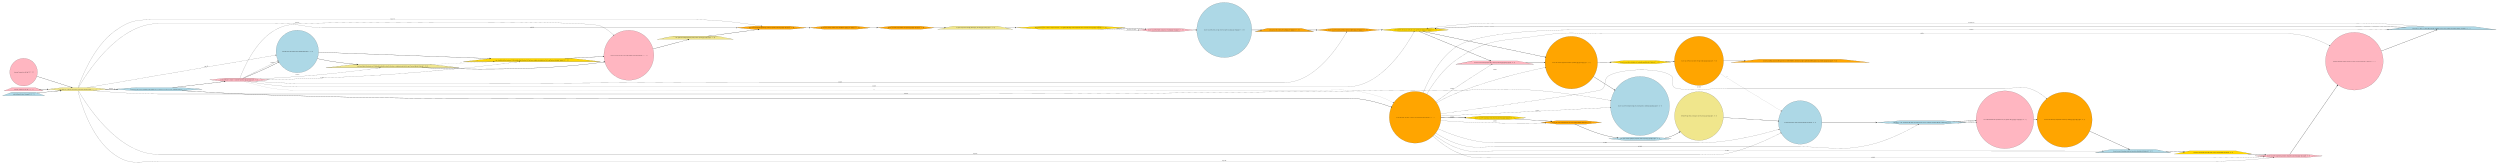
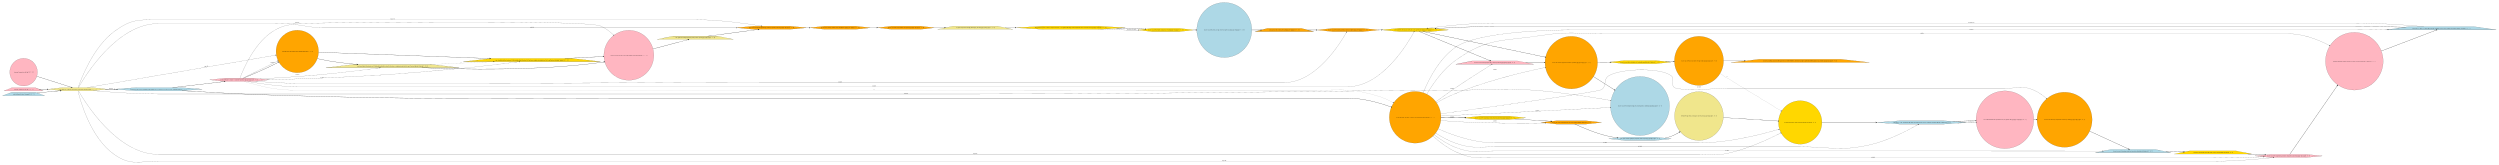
  digraph {
    fontname=Roboto
    rankdir=LR
    node [fillcolor=orange fontname=Roboto shape=hexagon style=filled]
    edge [arrowhead=tee fontname=Roboto style=bold]
    n1 [label="compactionTask.execute(null)@@@17@@@['1', '1', '0']" shape=trapezium]
    n2 [label="Assert.assertFalse(repairedContains(sstable))@@@18@@@['1', '1', '0']"]
    n3 [fillcolor=gold label="csm.handleNotification(notification,cfs.getTracker())@@@19@@@['1', '1', '1']"]
    n4 [fillcolor=lightblue label="notification = new SSTableRepairStatusChanged(Collections.singleton(sstable))@@@11@@@['0', '0', '1']"]
    n5 [fillcolor=lightpink label="csm.handleNotification(notification,cfs.getTracker())@@@12@@@['0', '0', '1']" shape=circle]
    n6 [label="Assert.assertFalse(unrepairedContains(sstable))@@@13@@@['0', '0', '1']" shape=circle]
    n7 [fillcolor=lightpink label="Assert.assertFalse(unrepairedContains(sstable))@@@20@@@['0', '0', '1']" shape=trapezium]
    n8 [label="Assert.assertTrue(repairedContains(sstable))@@@21@@@['1', '1', '1']" shape=circle]
    n9 [fillcolor=gold label="Assert.assertFalse(sstable.isPendingRepair())@@@21@@@['1', '1', '0']"]
    n10 [fillcolor=lightblue label="Assert.assertFalse(pendingContains(repairID,sstable))@@@22@@@['0', '0', '1']" shape=circle]
    n11 [fillcolor=lightpink label="cleanupCompactionFailed['0', '1', '0']" shape=circle]
    n12 [fillcolor=khaki label="UUID repairID = registerSession(cfs,true,true)@@@3@@@['1', '1', '1']"]
    n13 [label="Assert.assertNotNull(pendingContains(repairID,sstable))@@@10@@@['1', '1', '0']"]
    n14 [fillcolor=lightpink label="LocalSessionAccessor.failUnsafe(repairID)@@@8@@@['1', '1', '0']" shape=circle]
-   n15 [fillcolor=lightblue label="mutateRepaired(sstable,repairID)@@@10@@@['0', '0', '1']" shape=circle]
-   n16 [fillcolor=lightblue label="mutateRepaired(sstable,repairID)@@@6@@@['1', '1', '0']" shape=circle]
+   n15 [fillcolor=gold label="mutateRepaired(sstable,repairID)@@@10@@@['0', '0', '1']" shape=circle]
+   n16 [label="mutateRepaired(sstable,repairID)@@@6@@@['1', '1', '0']" shape=circle]
    n17 [fillcolor=lightblue label="LocalSessionAccessor.prepareUnsafe(repairID,COORDINATOR,PARTICIPANTS)@@@4@@@['1', '1', '1']"]
    n18 [fillcolor=lightpink label="Assert.assertTrue(pendingContains(repairID,sstable))@@@16@@@['0', '0', '1']"]
-   n19 [fillcolor=lightpink label="Assert.assertNotNull(compactionTask)@@@15@@@['1', '1', '0']"]
+   n19 [fillcolor=gold label="Assert.assertNotNull(compactionTask)@@@15@@@['1', '1', '0']"]
    n20 [fillcolor=lightblue label="Assert.assertSame(,compactionTask.getClass())@@@16@@@['1', '1', '0']" shape=circle]
    n21 [label="Assert.assertFalse(repairedContains(sstable))@@@7@@@['0', '0', '1']"]
    n22 [fillcolor=lightblue label="csm.getForPendingRepair(repairID).forEach(null)@@@8@@@['0', '0', '1']"]
    n23 [fillcolor=khaki label="SSTableRepairStatusChanged notification@@@9@@@['0', '0', '1']" shape=circle]
    n24 [label="Assert.assertTrue(sstable.isPendingRepair())@@@11@@@['1', '1', '0']"]
    n25 [label="Assert.assertFalse(sstable.isRepaired())@@@12@@@['1', '1', '0']"]
    n26 [fillcolor=khaki label="csm.handleNotification(new SSTableAddedNotification(Collections.singleton(sstable)),cfs.getTracker())@@@7@@@['1', '0', '0']" shape=trapezium]
    n27 [fillcolor=gold label="csm.handleNotification(new SSTableAddedNotification(Collections.singleton(sstable),null),cfs.getTracker())@@@7@@@['0', '1', '0']" shape=trapezium]
    n28 [fillcolor=khaki label="csm.getForPendingRepair(repairID).forEach(null)@@@9@@@['1', '1', '0']" shape=trapezium]
    n29 [label="Assert.assertFalse(sstable.isRepaired())@@@22@@@['1', '1', '0']" shape=circle]
    n30 [label="Assert.assertEquals(ActiveRepairService.UNREPAIRED_SSTABLE,sstable.getSSTableMetadata().repairedAt)@@@23@@@['1', '1', '0']" shape=trapezium]
    n31 [fillcolor=lightpink label="cleanupCompactionFailed['1', '0', '0']" shape=trapezium]
    n32 [fillcolor=gold label="AbstractCompactionTask compactionTask = csm.getNextBackgroundTask(FBUtilities.nowInSeconds())@@@14@@@['1', '1', '0']"]
    n33 [fillcolor=lightblue label="Assert.assertFalse(repairedContains(sstable))@@@14@@@['0', '0', '1']" shape=trapezium]
    n34 [fillcolor=lightblue label="notification = new SSTableRepairStatusChanged(Collections.singleton(sstable))@@@18@@@['0', '0', '1']" shape=trapezium]
    n35 [fillcolor=lightpink label="SSTableReader sstable = makeSSTable(true)@@@5@@@['1', '1', '0']"]
    n36 [label="SSTableReader sstable = makeSSTable(false)@@@5@@@['0', '0', '1']" shape=circle]
    n37 [fillcolor=gold label="Assert.assertTrue(unrepairedContains(sstable))@@@6@@@['0', '0', '1']"]
    n38 [fillcolor=lightpink label="mutateRepaired(sstable,System.currentTimeMillis())@@@17@@@['0', '0', '1']" shape=circle]
    n39 [fillcolor=khaki label="cfs.getCompactionStrategyManager().enable()@@@13@@@['1', '1', '0']" shape=trapezium]
    n40 [fillcolor=lightblue label="sstableRepairStatusChanged['0', '0', '1']" shape=trapezium]
    n41 [fillcolor=gold label="csm.getForPendingRepair(repairID).forEach(null)@@@15@@@['0', '0', '1']" shape=trapezium]
    n1 -> n2 [arrowhead=normal]
    n2 -> n3 [arrowhead=normal]
    n3 -> n7 [arrowhead=vee]
    n3 -> n8
    n4 -> n5
    n4 -> n5 [label=notification style=solid]
    n5 -> n6 [arrowhead=normal]
    n6 -> n33 [arrowhead=vee]
    n7 -> n8 [arrowhead=normal]
    n8 -> n9
    n8 -> n10 [arrowhead=normal]
    n9 -> n29 [arrowhead=normal]
    n11 -> n12 [arrowhead=normal]
    n12 -> n10 [label=repairID style=solid]
    n12 -> n13 [arrowhead=vee label=repairID style=solid]
    n12 -> n14 [label=repairID style=solid]
    n12 -> n15 [label=repairID style=solid]
    n12 -> n16 [arrowhead=vee label=repairID style=solid]
    n12 -> n17
    n12 -> n17 [label=repairID style=solid]
    n12 -> n18 [arrowhead=normal label=repairID style=solid]
    n13 -> n24
    n14 -> n28 [arrowhead=vee]
    n15 -> n4 [arrowhead=vee]
    n16 -> n26 [arrowhead=vee]
    n16 -> n27 [arrowhead=vee]
    n17 -> n35 [arrowhead=normal]
    n17 -> n36
    n18 -> n38 [arrowhead=vee]
    n19 -> n20 [arrowhead=normal]
    n20 -> n1
    n21 -> n22
    n22 -> n23 [arrowhead=vee]
    n23 -> n15
    n24 -> n25 [arrowhead=normal]
    n25 -> n39 [arrowhead=normal]
    n26 -> n14 [arrowhead=vee]
    n26 -> n27 [arrowhead=normal label=0 style=dashed]
    n27 -> n14 [arrowhead=normal]
    n28 -> n13 [arrowhead=vee]
    n29 -> n15 [arrowhead=vee label=0 style=dashed]
    n29 -> n30 [arrowhead=normal]
    n31 -> n12 [arrowhead=normal]
    n32 -> n19 [label=compactionTask style=solid]
    n32 -> n19
    n33 -> n41 [arrowhead=vee]
    n34 -> n3 [arrowhead=vee]
    n34 -> n3 [arrowhead=normal label=notification style=solid]
    n35 -> n2 [arrowhead=normal label=sstable style=solid]
    n35 -> n3 [label=sstable style=solid]
    n35 -> n13 [label=sstable style=solid]
    n35 -> n16 [arrowhead=vee label=sstable style=solid]
    n35 -> n16
    n35 -> n26 [arrowhead=normal label=sstable style=solid]
    n35 -> n27 [label=sstable style=solid]
    n35 -> n36 [arrowhead=vee label=0 style=dashed]
    n36 -> n4 [arrowhead=normal label=sstable style=solid]
    n36 -> n6 [label=sstable style=solid]
    n36 -> n7 [label=sstable style=solid]
    n36 -> n8 [label=sstable style=solid]
    n36 -> n10 [label=sstable style=solid]
    n36 -> n15 [arrowhead=normal label=sstable style=solid]
    n36 -> n18 [arrowhead=normal label=sstable style=solid]
    n36 -> n21 [arrowhead=vee label=sstable style=solid]
    n36 -> n33 [arrowhead=vee label=sstable style=solid]
    n36 -> n34 [label=sstable style=solid]
    n36 -> n37
    n36 -> n37 [arrowhead=vee label=sstable style=solid]
    n36 -> n38 [arrowhead=normal label=sstable style=solid]
    n37 -> n21 [arrowhead=vee]
    n38 -> n34
    n39 -> n32 [arrowhead=normal]
    n40 -> n12 [arrowhead=vee]
    n41 -> n18 [arrowhead=normal]
  }
